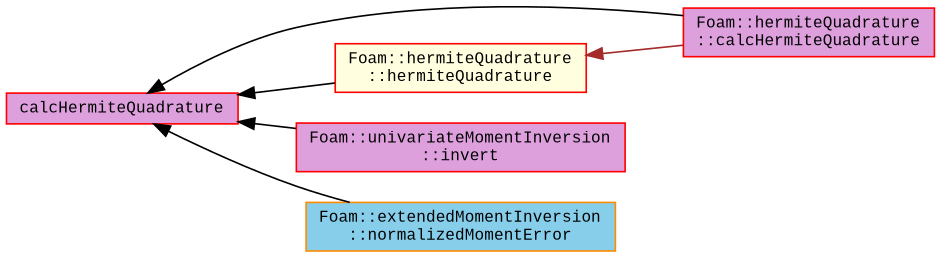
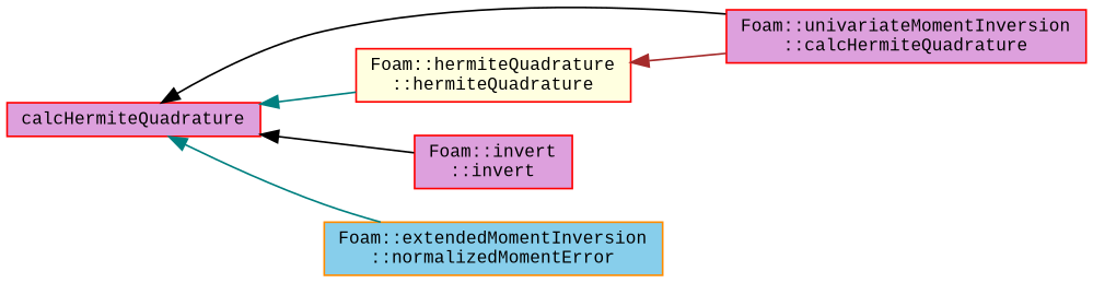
  digraph {
    fontname="Liberation Mono"
    rankdir=LR
    node [color=red fillcolor=plum fontname="Liberation Mono" fontsize=10 shape=record style=filled]
    edge [color=black dir=back fontname="Liberation Mono" fontsize=10 labelfontname=Helvetica labelfontsize=10 style=solid]
    n1 [fontcolor=black height=0.2 label=calcHermiteQuadrature width=0.4]
-   n2 [height=0.2 label="Foam::hermiteQuadrature\l::calcHermiteQuadrature" width=0.4]
+   n2 [height=0.2 label="Foam::univariateMomentInversion\l::calcHermiteQuadrature" width=0.4]
    n3 [fillcolor=lightyellow height=0.2 label="Foam::hermiteQuadrature\l::hermiteQuadrature" width=0.4]
-   n4 [height=0.2 label="Foam::univariateMomentInversion\l::invert" width=0.4]
+   n4 [height=0.2 label="Foam::invert\l::invert" width=0.4]
    n5 [color=darkorange fillcolor=skyblue height=0.2 label="Foam::extendedMomentInversion\l::normalizedMomentError" width=0.4]
    n1 -> n2
-   n1 -> n3
+   n1 -> n3 [color=teal]
    n1 -> n4
-   n1 -> n5
+   n1 -> n5 [color=teal]
    n3 -> n2 [color=brown]
  }
